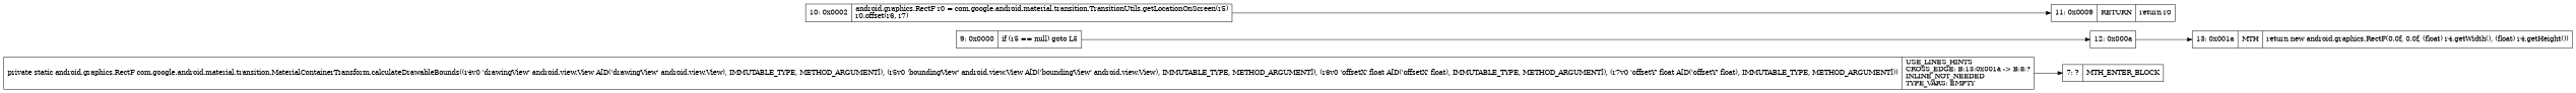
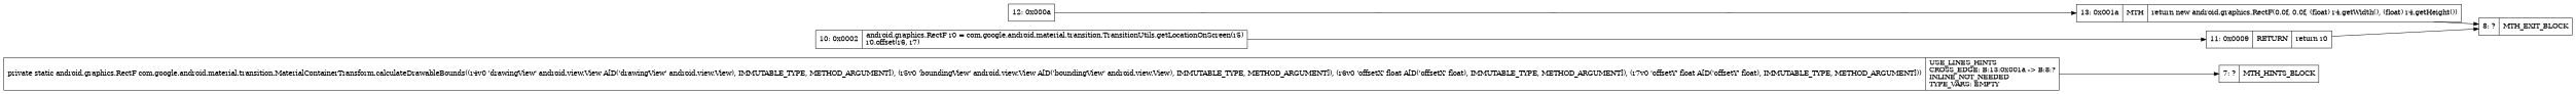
  digraph {
    rankdir=LR
    node [shape=record]
-   n1 [label="{7\:\ ?|MTH_ENTER_BLOCK\l}"]
-   n2 [label="{9\:\ 0x0000|if (r5 == null) goto L5\l}"]
+   n1 [label="{7\:\ ?|MTH_HINTS_BLOCK\l}"]
    n3 [label="{12\:\ 0x000a}"]
    n4 [label="{10\:\ 0x0002|android.graphics.RectF r0 = com.google.android.material.transition.TransitionUtils.getLocationOnScreen(r5)\lr0.offset(r6, r7)\l}"]
    n5 [label="{11\:\ 0x0009|RETURN\l|return r0\l}"]
    n6 [label="{13\:\ 0x001a|MTH\l|return new android.graphics.RectF(0.0f, 0.0f, (float) r4.getWidth(), (float) r4.getHeight())\l}"]
+   n7 [label="{8\:\ ?|MTH_EXIT_BLOCK\l}"]
    n8 [label="{private static android.graphics.RectF com.google.android.material.transition.MaterialContainerTransform.calculateDrawableBounds((r4v0 'drawingView' android.view.View A[D('drawingView' android.view.View), IMMUTABLE_TYPE, METHOD_ARGUMENT]), (r5v0 'boundingView' android.view.View A[D('boundingView' android.view.View), IMMUTABLE_TYPE, METHOD_ARGUMENT]), (r6v0 'offsetX' float A[D('offsetX' float), IMMUTABLE_TYPE, METHOD_ARGUMENT]), (r7v0 'offsetY' float A[D('offsetY' float), IMMUTABLE_TYPE, METHOD_ARGUMENT]))  | USE_LINES_HINTS\lCROSS_EDGE: B:13:0x001a \-\> B:8:?\lINLINE_NOT_NEEDED\lTYPE_VARS: EMPTY\l}"]
-   n2 -> n3
    n3 -> n6
    n4 -> n5
+   n5 -> n7
+   n6 -> n7
    n8 -> n1
  }
